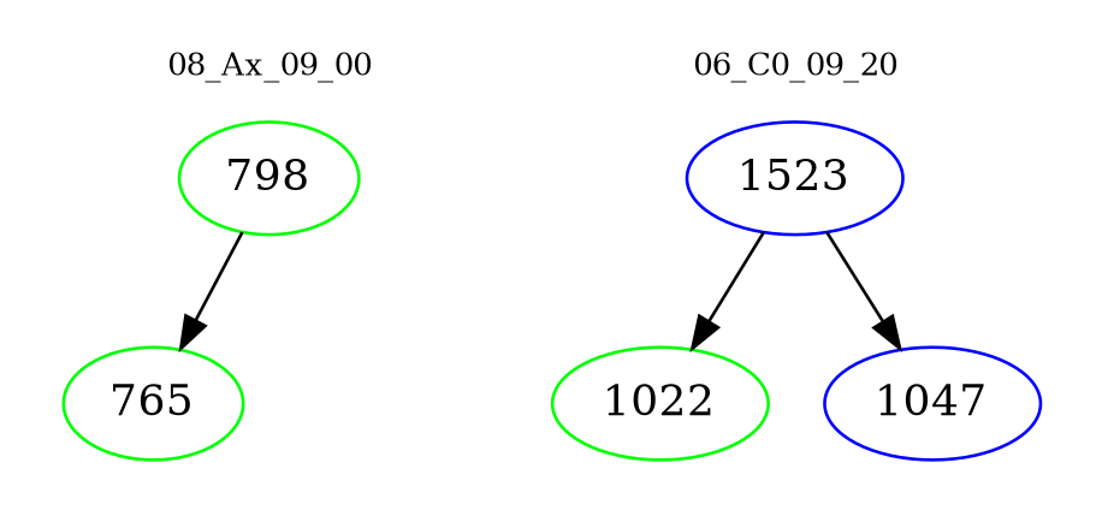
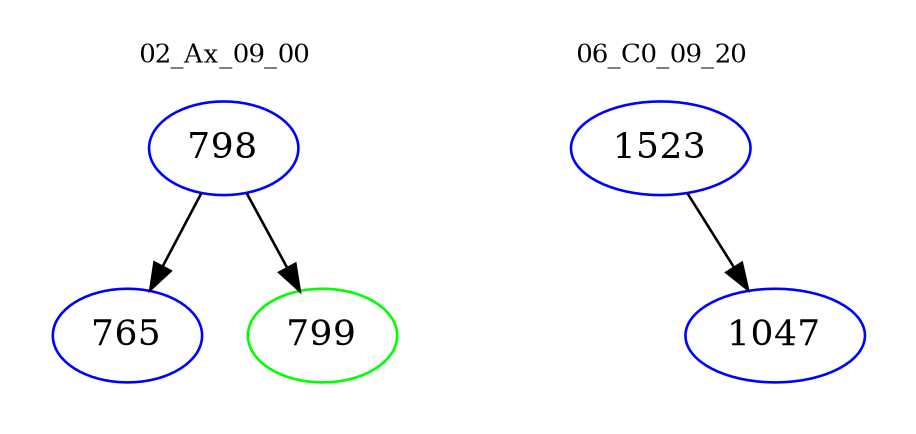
  digraph {
    node [color=blue]
    edge [color=black]
-   n1 [color=green label=798]
-   n2 [color=green label=765]
+   n1 [label=798]
+   n2 [label=765]
+   n3 [color=green label=799]
    n4 [label=1523]
-   n5 [color=green label=1022]
    n6 [label=1047]
    subgraph cluster_1 {
      color=white
      fontsize=10
-     label="08_Ax_09_00"
+     label="02_Ax_09_00"
      n1
      n2
+     n3
    }
    subgraph cluster_2 {
      color=white
      fontsize=10
      label="06_C0_09_20"
      n4
-     n5
      n6
    }
    n1 -> n2
-   n4 -> n5
+   n1 -> n3
    n4 -> n6
  }
